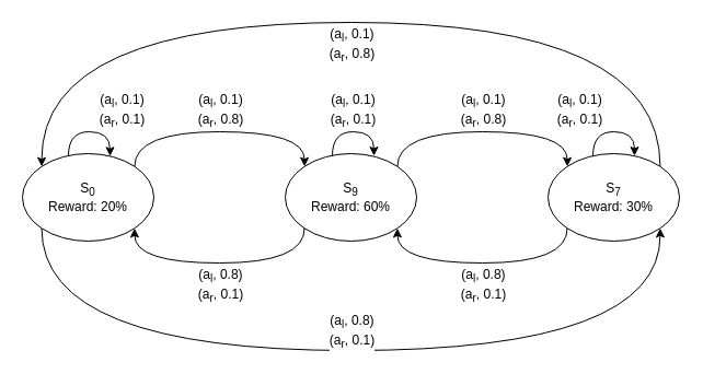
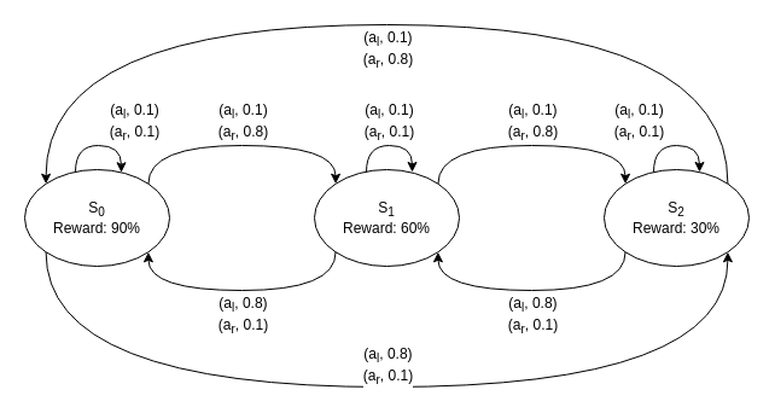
  <mxCell id="0" />
  <mxCell id="1" parent="0" />
  <mxCell id="2" style="edgeStyle=orthogonalEdgeStyle;curved=1;rounded=0;orthogonalLoop=1;jettySize=auto;html=1;entryX=1;entryY=1;entryDx=0;entryDy=0;exitX=0;exitY=1;exitDx=0;exitDy=0;" parent="1" source="6" target="11" edge="1"><mxGeometry relative="1" as="geometry"><Array as="points"><mxPoint x="38" y="320" /><mxPoint x="602" y="320" /></Array></mxGeometry></mxCell>
  <mxCell id="3" value="&lt;font style=&quot;font-size: 12px;&quot;&gt;(a&lt;sub style=&quot;border-color: var(--border-color);&quot;&gt;l&lt;/sub&gt;&lt;span style=&quot;border-color: var(--border-color);&quot;&gt;, 0.8)&lt;br&gt;(a&lt;sub style=&quot;border-color: var(--border-color);&quot;&gt;r&lt;/sub&gt;, 0.1)&lt;br&gt;&lt;/span&gt;&lt;/font&gt;" style="edgeLabel;html=1;align=center;verticalAlign=middle;resizable=0;points=[];" parent="2" vertex="1" connectable="0"><mxGeometry x="-0.382" y="10" relative="1" as="geometry"><mxPoint x="151" y="-8" as="offset" /></mxGeometry></mxCell>
  <mxCell id="4" style="edgeStyle=orthogonalEdgeStyle;curved=1;rounded=0;orthogonalLoop=1;jettySize=auto;html=1;exitX=0;exitY=0;exitDx=0;exitDy=0;entryX=1;entryY=0;entryDx=0;entryDy=0;endArrow=none;endFill=0;startArrow=classic;startFill=1;" parent="1" source="14" target="6" edge="1"><mxGeometry relative="1" as="geometry"><mxPoint x="360" y="190" as="targetPoint" /><Array as="points"><mxPoint x="278" y="120" /><mxPoint x="122" y="120" /></Array></mxGeometry></mxCell>
  <mxCell id="5" value="&lt;font style=&quot;font-size: 12px;&quot;&gt;&lt;font style=&quot;font-size: 12px;&quot;&gt;(a&lt;/font&gt;&lt;sub style=&quot;&quot;&gt;l&lt;/sub&gt;&lt;font style=&quot;font-size: 12px;&quot;&gt;&lt;span style=&quot;border-color: var(--border-color);&quot;&gt;, 0.1&lt;/span&gt;&lt;/font&gt;&lt;/font&gt;&lt;span style=&quot;border-color: var(--border-color); font-size: 12px;&quot;&gt;&lt;font style=&quot;font-size: 12px;&quot;&gt;)&lt;br&gt;(a&lt;sub style=&quot;border-color: var(--border-color);&quot;&gt;r&lt;/sub&gt;, 0.8)&lt;/font&gt;&lt;br&gt;&lt;/span&gt;" style="edgeLabel;html=1;align=center;verticalAlign=middle;resizable=0;points=[];" parent="4" vertex="1" connectable="0"><mxGeometry x="0.043" relative="1" as="geometry"><mxPoint x="5" y="-20" as="offset" /></mxGeometry></mxCell>
- <mxCell id="6" value="S&lt;sub style=&quot;font-size: 10px;&quot;&gt;0&lt;/sub&gt;&lt;br&gt;&lt;font style=&quot;font-size: 12px;&quot;&gt;Reward: 20%&lt;/font&gt;" style="ellipse;whiteSpace=wrap;html=1;" parent="1" vertex="1"><mxGeometry x="20" y="140" width="120" height="80" as="geometry" /></mxCell>
+ <mxCell id="6" value="S&lt;sub style=&quot;font-size: 10px;&quot;&gt;0&lt;/sub&gt;&lt;br&gt;&lt;font style=&quot;font-size: 12px;&quot;&gt;Reward: 90%&lt;/font&gt;" style="ellipse;whiteSpace=wrap;html=1;" parent="1" vertex="1"><mxGeometry x="20" y="140" width="120" height="80" as="geometry" /></mxCell>
  <mxCell id="7" style="edgeStyle=orthogonalEdgeStyle;curved=1;rounded=0;orthogonalLoop=1;jettySize=auto;html=1;exitX=0;exitY=1;exitDx=0;exitDy=0;entryX=1;entryY=1;entryDx=0;entryDy=0;" parent="1" source="11" target="14" edge="1"><mxGeometry relative="1" as="geometry"><Array as="points"><mxPoint x="518" y="240" /><mxPoint x="362" y="240" /></Array></mxGeometry></mxCell>
  <mxCell id="8" value="&lt;font style=&quot;font-size: 12px;&quot;&gt;(a&lt;sub&gt;l&lt;/sub&gt;&lt;span style=&quot;border-color: var(--border-color);&quot;&gt;, 0.8)&lt;br&gt;(a&lt;sub style=&quot;border-color: var(--border-color);&quot;&gt;r&lt;/sub&gt;, 0.1)&lt;br&gt;&lt;/span&gt;&lt;/font&gt;" style="edgeLabel;html=1;align=center;verticalAlign=middle;resizable=0;points=[];" parent="7" vertex="1" connectable="0"><mxGeometry x="0.413" y="22" relative="1" as="geometry"><mxPoint x="45" y="-2" as="offset" /></mxGeometry></mxCell>
  <mxCell id="9" style="edgeStyle=orthogonalEdgeStyle;curved=1;rounded=0;orthogonalLoop=1;jettySize=auto;html=1;entryX=0;entryY=0;entryDx=0;entryDy=0;exitX=1;exitY=0;exitDx=0;exitDy=0;" parent="1" source="11" target="6" edge="1"><mxGeometry relative="1" as="geometry"><Array as="points"><mxPoint x="602" y="20" /><mxPoint x="38" y="20" /></Array></mxGeometry></mxCell>
  <mxCell id="10" value="&lt;font style=&quot;font-size: 12px;&quot;&gt;&lt;font style=&quot;font-size: 12px;&quot;&gt;(a&lt;/font&gt;&lt;font style=&quot;font-size: 12px;&quot;&gt;&lt;sub&gt;l&lt;/sub&gt;&lt;/font&gt;&lt;/font&gt;&lt;span style=&quot;border-color: var(--border-color); font-size: 12px;&quot;&gt;&lt;font style=&quot;font-size: 12px;&quot;&gt;, 0.1)&lt;br&gt;(a&lt;sub style=&quot;border-color: var(--border-color);&quot;&gt;r&lt;/sub&gt;, 0.8)&lt;/font&gt;&lt;br&gt;&lt;/span&gt;" style="edgeLabel;html=1;align=center;verticalAlign=middle;resizable=0;points=[];" parent="9" vertex="1" connectable="0"><mxGeometry x="0.245" y="-12" relative="1" as="geometry"><mxPoint x="102" y="32" as="offset" /></mxGeometry></mxCell>
- <mxCell id="11" value="S&lt;span style=&quot;&quot;&gt;&lt;sub&gt;7&lt;/sub&gt;&lt;br&gt;Reward: 30%&lt;br&gt;&lt;/span&gt;" style="ellipse;whiteSpace=wrap;html=1;" parent="1" vertex="1"><mxGeometry x="500" y="140" width="120" height="80" as="geometry" /></mxCell>
+ <mxCell id="11" value="S&lt;span style=&quot;&quot;&gt;&lt;sub&gt;2&lt;/sub&gt;&lt;br&gt;Reward: 30%&lt;br&gt;&lt;/span&gt;" style="ellipse;whiteSpace=wrap;html=1;" parent="1" vertex="1"><mxGeometry x="500" y="140" width="120" height="80" as="geometry" /></mxCell>
  <mxCell id="12" style="edgeStyle=orthogonalEdgeStyle;curved=1;rounded=0;orthogonalLoop=1;jettySize=auto;html=1;entryX=0;entryY=0;entryDx=0;entryDy=0;exitX=1;exitY=0;exitDx=0;exitDy=0;" parent="1" source="14" target="11" edge="1"><mxGeometry relative="1" as="geometry"><Array as="points"><mxPoint x="362" y="120" /><mxPoint x="518" y="120" /></Array></mxGeometry></mxCell>
  <mxCell id="13" value="&lt;font style=&quot;font-size: 12px;&quot;&gt;&lt;font style=&quot;font-size: 12px;&quot;&gt;(a&lt;/font&gt;&lt;font style=&quot;font-size: 12px;&quot;&gt;&lt;sub&gt;l&lt;/sub&gt;&lt;/font&gt;&lt;/font&gt;&lt;span style=&quot;border-color: var(--border-color); font-size: 12px;&quot;&gt;&lt;font style=&quot;font-size: 12px;&quot;&gt;, 0.1)&lt;br&gt;(a&lt;sub style=&quot;border-color: var(--border-color);&quot;&gt;r&lt;/sub&gt;, 0.8)&lt;/font&gt;&lt;br&gt;&lt;/span&gt;" style="edgeLabel;html=1;align=center;verticalAlign=middle;resizable=0;points=[];" parent="12" vertex="1" connectable="0"><mxGeometry x="-0.287" y="-5" relative="1" as="geometry"><mxPoint x="32" y="-25" as="offset" /></mxGeometry></mxCell>
- <mxCell id="14" value="S&lt;sub&gt;9&lt;/sub&gt;&lt;br&gt;Reward: 60%" style="ellipse;whiteSpace=wrap;html=1;" parent="1" vertex="1"><mxGeometry x="260" y="140" width="120" height="80" as="geometry" /></mxCell>
+ <mxCell id="14" value="S&lt;sub&gt;1&lt;/sub&gt;&lt;br&gt;Reward: 60%" style="ellipse;whiteSpace=wrap;html=1;" parent="1" vertex="1"><mxGeometry x="260" y="140" width="120" height="80" as="geometry" /></mxCell>
  <mxCell id="15" style="edgeStyle=orthogonalEdgeStyle;curved=1;rounded=0;orthogonalLoop=1;jettySize=auto;html=1;exitX=0;exitY=1;exitDx=0;exitDy=0;entryX=1;entryY=1;entryDx=0;entryDy=0;" parent="1" source="14" target="6" edge="1"><mxGeometry relative="1" as="geometry"><mxPoint x="286" y="220" as="sourcePoint" /><mxPoint x="130" y="220" as="targetPoint" /><Array as="points"><mxPoint x="278" y="240" /><mxPoint x="122" y="240" /></Array></mxGeometry></mxCell>
  <mxCell id="16" value="&lt;font style=&quot;font-size: 12px;&quot;&gt;(a&lt;sub&gt;l&lt;/sub&gt;&lt;span style=&quot;border-color: var(--border-color);&quot;&gt;, 0.8)&lt;br&gt;(a&lt;sub style=&quot;border-color: var(--border-color);&quot;&gt;r&lt;/sub&gt;, 0.1)&lt;br&gt;&lt;/span&gt;&lt;/font&gt;" style="edgeLabel;html=1;align=center;verticalAlign=middle;resizable=0;points=[];" parent="15" vertex="1" connectable="0"><mxGeometry x="0.413" y="22" relative="1" as="geometry"><mxPoint x="45" y="-2" as="offset" /></mxGeometry></mxCell>
  <mxCell id="17" style="edgeStyle=orthogonalEdgeStyle;curved=1;rounded=0;orthogonalLoop=1;jettySize=auto;html=1;" parent="1" source="6" target="6" edge="1"><mxGeometry relative="1" as="geometry"><mxPoint x="60" y="140" as="sourcePoint" /><mxPoint x="100" y="140" as="targetPoint" /><Array as="points"><mxPoint x="62" y="120" /><mxPoint x="100" y="120" /></Array></mxGeometry></mxCell>
  <mxCell id="18" value="&lt;font style=&quot;font-size: 12px;&quot;&gt;&lt;font style=&quot;border-color: var(--border-color); font-size: 12px;&quot;&gt;(a&lt;/font&gt;&lt;font style=&quot;border-color: var(--border-color); font-size: 12px;&quot;&gt;&lt;sub style=&quot;border-color: var(--border-color);&quot;&gt;l&lt;/sub&gt;&lt;/font&gt;&lt;font style=&quot;border-color: var(--border-color); font-size: 12px;&quot;&gt;, 0.1&lt;/font&gt;&lt;span style=&quot;border-color: var(--border-color);&quot;&gt;)&lt;br style=&quot;border-color: var(--border-color);&quot;&gt;(a&lt;sub style=&quot;border-color: var(--border-color);&quot;&gt;r&lt;/sub&gt;, 0.1)&lt;/span&gt;&lt;/font&gt;" style="edgeLabel;html=1;align=center;verticalAlign=middle;resizable=0;points=[];" parent="17" vertex="1" connectable="0"><mxGeometry x="-0.009" y="-3" relative="1" as="geometry"><mxPoint x="29" y="-23" as="offset" /></mxGeometry></mxCell>
  <mxCell id="19" style="edgeStyle=orthogonalEdgeStyle;curved=1;rounded=0;orthogonalLoop=1;jettySize=auto;html=1;" parent="1" edge="1"><mxGeometry relative="1" as="geometry"><mxPoint x="303" y="142" as="sourcePoint" /><mxPoint x="341" y="142" as="targetPoint" /><Array as="points"><mxPoint x="303" y="120" /><mxPoint x="341" y="120" /></Array></mxGeometry></mxCell>
  <mxCell id="20" value="&lt;font style=&quot;font-size: 12px;&quot;&gt;&lt;font style=&quot;border-color: var(--border-color); font-size: 12px;&quot;&gt;(a&lt;/font&gt;&lt;font style=&quot;border-color: var(--border-color); font-size: 12px;&quot;&gt;&lt;sub style=&quot;border-color: var(--border-color);&quot;&gt;l&lt;/sub&gt;&lt;/font&gt;&lt;font style=&quot;border-color: var(--border-color); font-size: 12px;&quot;&gt;, 0.1&lt;/font&gt;)&lt;br style=&quot;border-color: var(--border-color);&quot;&gt;(a&lt;sub style=&quot;border-color: var(--border-color);&quot;&gt;r&lt;/sub&gt;, 0.1)&lt;/font&gt;" style="edgeLabel;html=1;align=center;verticalAlign=middle;resizable=0;points=[];" parent="19" vertex="1" connectable="0"><mxGeometry x="0.407" y="-5" relative="1" as="geometry"><mxPoint x="-18" y="-25" as="offset" /></mxGeometry></mxCell>
  <mxCell id="21" style="edgeStyle=orthogonalEdgeStyle;curved=1;rounded=0;orthogonalLoop=1;jettySize=auto;html=1;" parent="1" edge="1"><mxGeometry relative="1" as="geometry"><mxPoint x="541" y="142" as="sourcePoint" /><mxPoint x="579" y="142" as="targetPoint" /><Array as="points"><mxPoint x="541" y="120" /><mxPoint x="579" y="120" /></Array></mxGeometry></mxCell>
  <mxCell id="22" value="&lt;font style=&quot;font-size: 12px;&quot;&gt;&lt;font style=&quot;border-color: var(--border-color); font-size: 12px;&quot;&gt;(a&lt;/font&gt;&lt;font style=&quot;border-color: var(--border-color); font-size: 12px;&quot;&gt;&lt;sub style=&quot;border-color: var(--border-color);&quot;&gt;l&lt;/sub&gt;&lt;/font&gt;&lt;font style=&quot;border-color: var(--border-color); font-size: 12px;&quot;&gt;, 0.1&lt;/font&gt;)&lt;br style=&quot;border-color: var(--border-color);&quot;&gt;(a&lt;sub style=&quot;border-color: var(--border-color);&quot;&gt;r&lt;/sub&gt;, 0.1)&lt;/font&gt;" style="edgeLabel;html=1;align=center;verticalAlign=middle;resizable=0;points=[];" parent="21" vertex="1" connectable="0"><mxGeometry x="0.117" y="-1" relative="1" as="geometry"><mxPoint x="-37" y="-21" as="offset" /></mxGeometry></mxCell>
